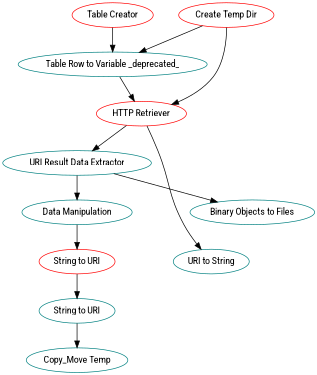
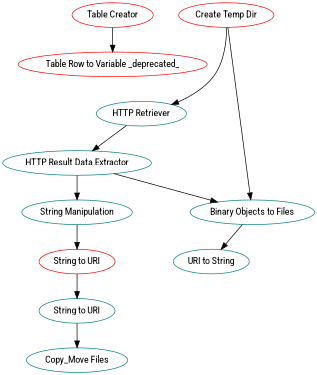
  digraph {
    fontname="Roboto Condensed"
    rankdir=TB
    node [color=teal fontname="Roboto Condensed"]
    edge [fontname="Roboto Condensed"]
-   n1 [color=red label="HTTP Retriever"]
-   n2 [label="URI Result Data Extractor"]
+   n1 [label="HTTP Retriever"]
+   n2 [label="HTTP Result Data Extractor"]
    n3 [label="Binary Objects to Files"]
-   n4 [label="Data Manipulation"]
+   n4 [label="String Manipulation"]
    n5 [label="URI to String"]
    n6 [color=red label="String to URI"]
    n7 [label="String to URI"]
-   n8 [label="Copy_Move Temp"]
+   n8 [label="Copy_Move Files"]
    n9 [color=red label="Table Creator"]
-   n10 [label="Table Row to Variable _deprecated_"]
+   n10 [color=red label="Table Row to Variable _deprecated_"]
    n11 [color=red label="Create Temp Dir"]
    n1 -> n2
    n2 -> n3
    n2 -> n4
-   n1 -> n5
+   n3 -> n5
    n4 -> n6
    n6 -> n7
    n7 -> n8
    n9 -> n10
-   n10 -> n1
    n11 -> n1
-   n11 -> n10
+   n11 -> n3
  }
